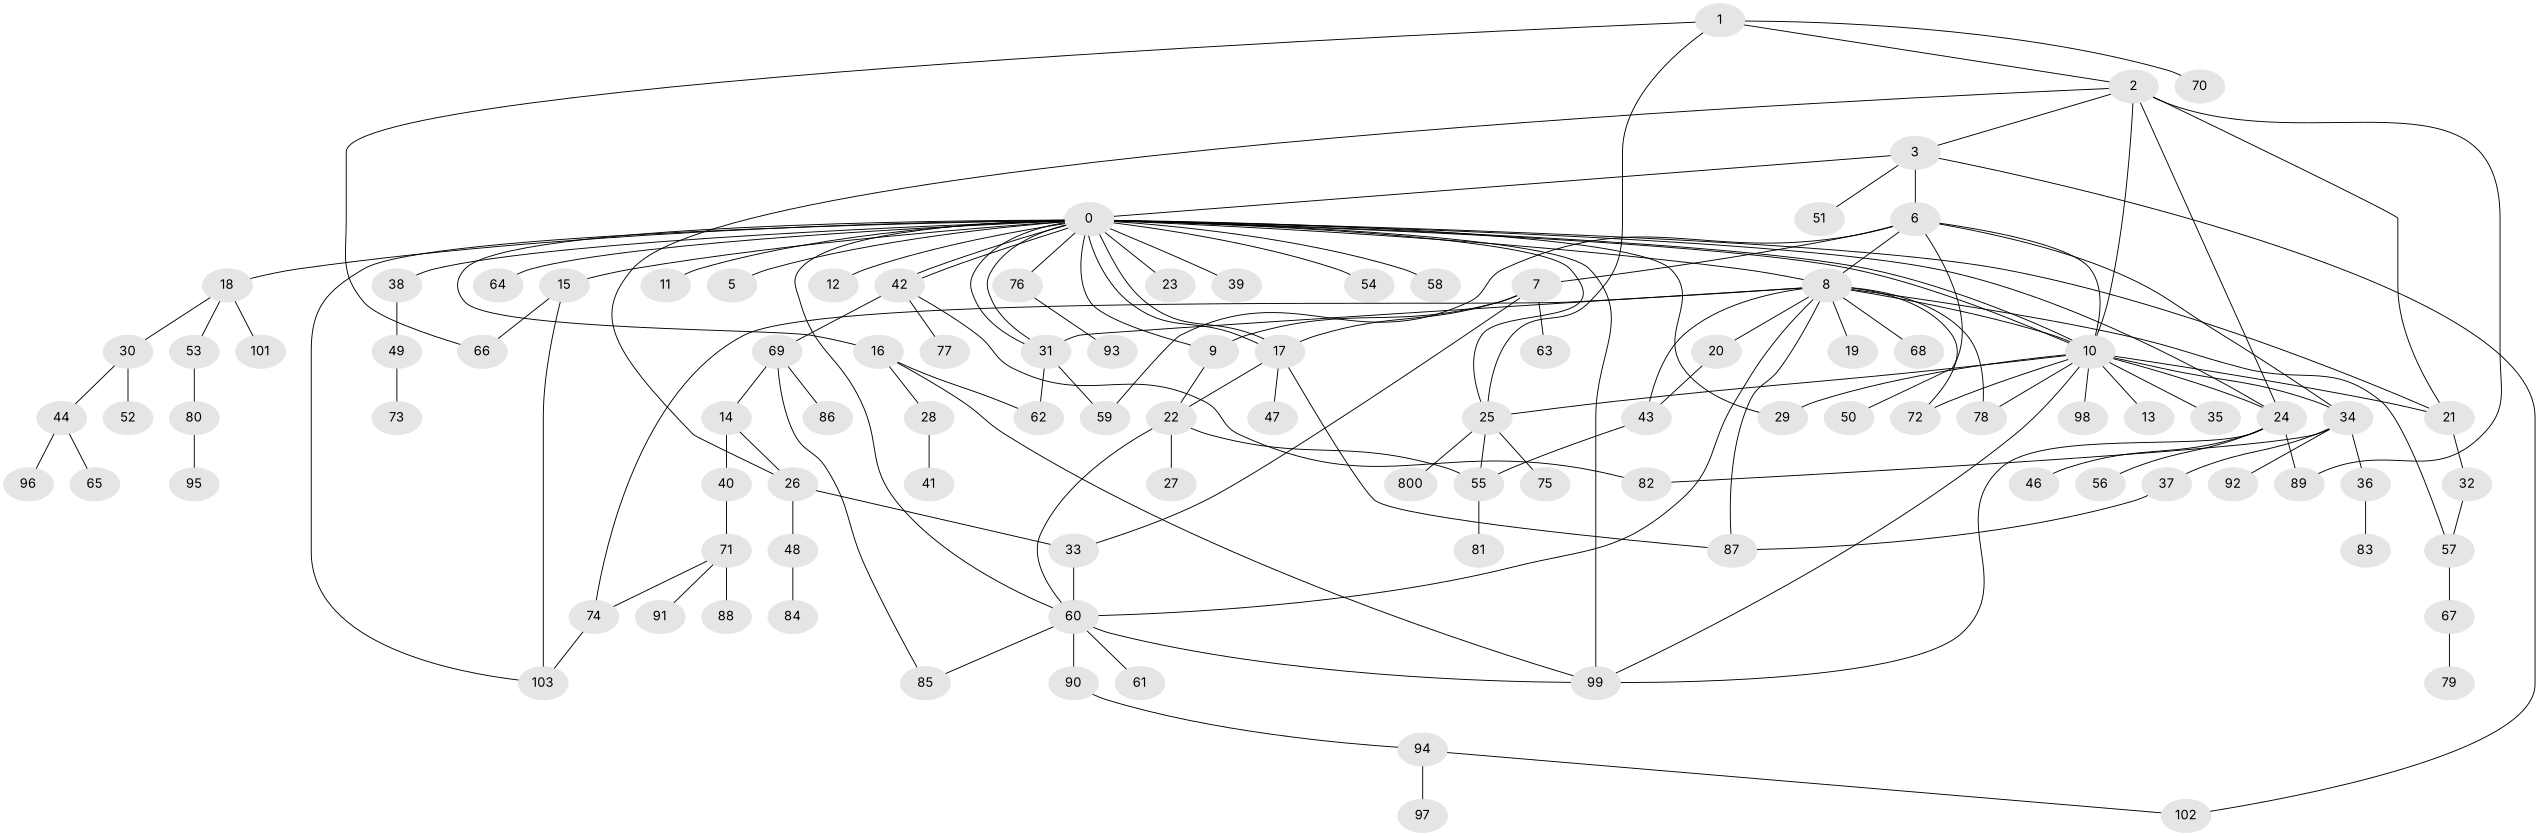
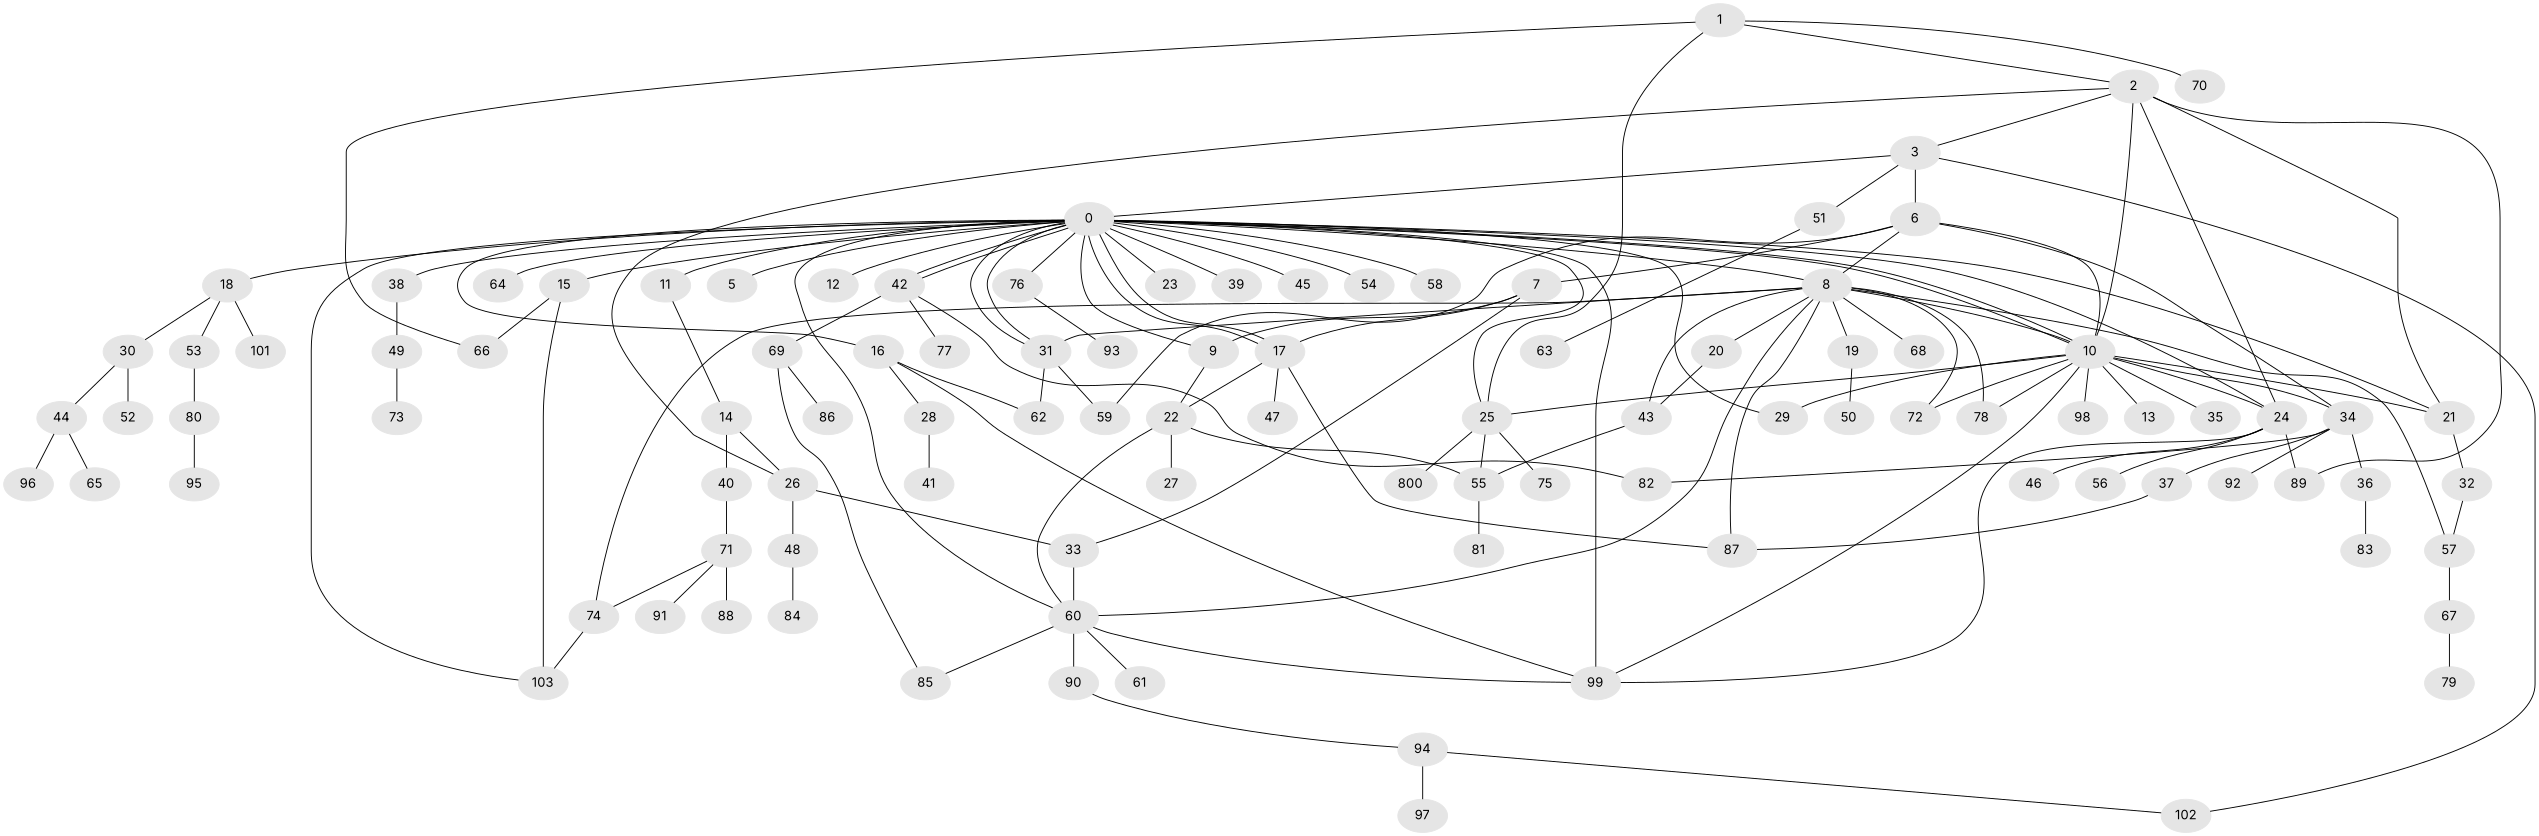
  graph {
    fontname=Inter
    node [color=gray90 fontname=Inter style=filled]
    edge [fontname=Inter]
    1
    2
    25
    66
    70
    3
    10
    21
    24
    26
    89
    55
    75
    n14 [label=800]
    n15 [label=0]
    6
    51
    102
    29
    99
    34
    72
    78
    13
    35
    98
    32
    46
    56
    33
    48
    5
    8
    9
    11
    12
    15
    16
    17
    18
    23
    31
    38
    39
    42
+   45
    54
    58
    60
    64
    76
    103
    7
    50
    59
    19
    20
    43
    57
    68
    74
    87
    22
    14
    28
    62
    47
    30
    53
    101
    49
    82
    69
    77
    85
    61
    90
    93
    63
    36
    37
    92
    67
    27
    40
    71
    41
    44
    52
    80
    81
    84
    65
    96
    83
    73
    88
    91
    86
    95
    79
    94
    97
    1 -- 2
    1 -- 25
    1 -- 66
    1 -- 70
    2 -- 3
    2 -- 10
    2 -- 21
    2 -- 24
    2 -- 26
    2 -- 89
    25 -- 55
    25 -- 75
    25 -- n14
    3 -- n15
    3 -- 6
    3 -- 51
    3 -- 102
    10 -- 25
    10 -- 21
    10 -- 24
    10 -- 29
    10 -- 99
    10 -- 34
    10 -- 72
    10 -- 78
    10 -- 13
    10 -- 35
    10 -- 98
    21 -- 32
    24 -- 89
    24 -- 99
    24 -- 46
    24 -- 56
    26 -- 33
    26 -- 48
    55 -- 81
    n15 -- 25
    n15 -- 10
    n15 -- 10
    n15 -- 21
    n15 -- 24
    n15 -- 29
    n15 -- 99
    n15 -- 5
    n15 -- 8
    n15 -- 9
    n15 -- 11
    n15 -- 12
    n15 -- 15
    n15 -- 16
    n15 -- 17
    n15 -- 17
    n15 -- 18
    n15 -- 23
    n15 -- 31
    n15 -- 31
    n15 -- 38
    n15 -- 39
    n15 -- 42
    n15 -- 42
+   n15 -- 45
    n15 -- 54
    n15 -- 58
    n15 -- 60
    n15 -- 64
    n15 -- 76
    n15 -- 103
    6 -- 10
    6 -- 34
    6 -- 8
    6 -- 7
-   6 -- 50
+   19 -- 50
    6 -- 59
    34 -- 82
    34 -- 36
    34 -- 37
    34 -- 92
    32 -- 57
    33 -- 60
    48 -- 84
    8 -- 10
    8 -- 72
    8 -- 78
    8 -- 31
    8 -- 60
    8 -- 19
    8 -- 20
    8 -- 43
    8 -- 57
    8 -- 68
    8 -- 74
    8 -- 87
    9 -- 22
-   69 -- 14
+   11 -- 14
    15 -- 66
    15 -- 103
    16 -- 99
    16 -- 28
    16 -- 62
    17 -- 87
    17 -- 22
    17 -- 47
    18 -- 30
    18 -- 53
    18 -- 101
    31 -- 59
    31 -- 62
    38 -- 49
    42 -- 82
    42 -- 69
    42 -- 77
    60 -- 99
    60 -- 85
    60 -- 61
    60 -- 90
    76 -- 93
    7 -- 33
    7 -- 9
    7 -- 17
-   7 -- 63
+   51 -- 63
    20 -- 43
    43 -- 55
    57 -- 67
    74 -- 103
    22 -- 55
    22 -- 60
    22 -- 27
    14 -- 26
    14 -- 40
    28 -- 41
    30 -- 44
    30 -- 52
    53 -- 80
    49 -- 73
    69 -- 85
    69 -- 86
    90 -- 94
    36 -- 83
    37 -- 87
    67 -- 79
    40 -- 71
    71 -- 74
    71 -- 88
    71 -- 91
    44 -- 65
    44 -- 96
    80 -- 95
    94 -- 102
    94 -- 97
  }
